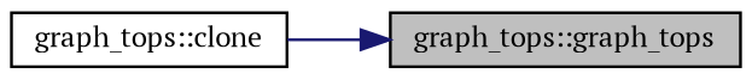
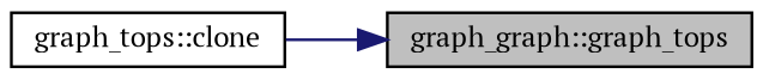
  digraph {
    rankdir=RL
    fontname="PT Serif"
    node [color=black fontname="PT Serif" fontsize=10 shape=record style=filled]
-   n1 [fillcolor=grey75 fontcolor=black height=0.2 label="graph_tops::graph_tops" width=0.4]
+   n1 [fillcolor=grey75 fontcolor=black height=0.2 label="graph_graph::graph_tops" width=0.4]
    n2 [fillcolor=white height=0.2 label="graph_tops::clone" width=0.4]
    n1 -> n2 [color=midnightblue dir=back fontname="PT Serif" fontsize=10 labelfontname=Helvetica labelfontsize=10 style=solid]
  }
